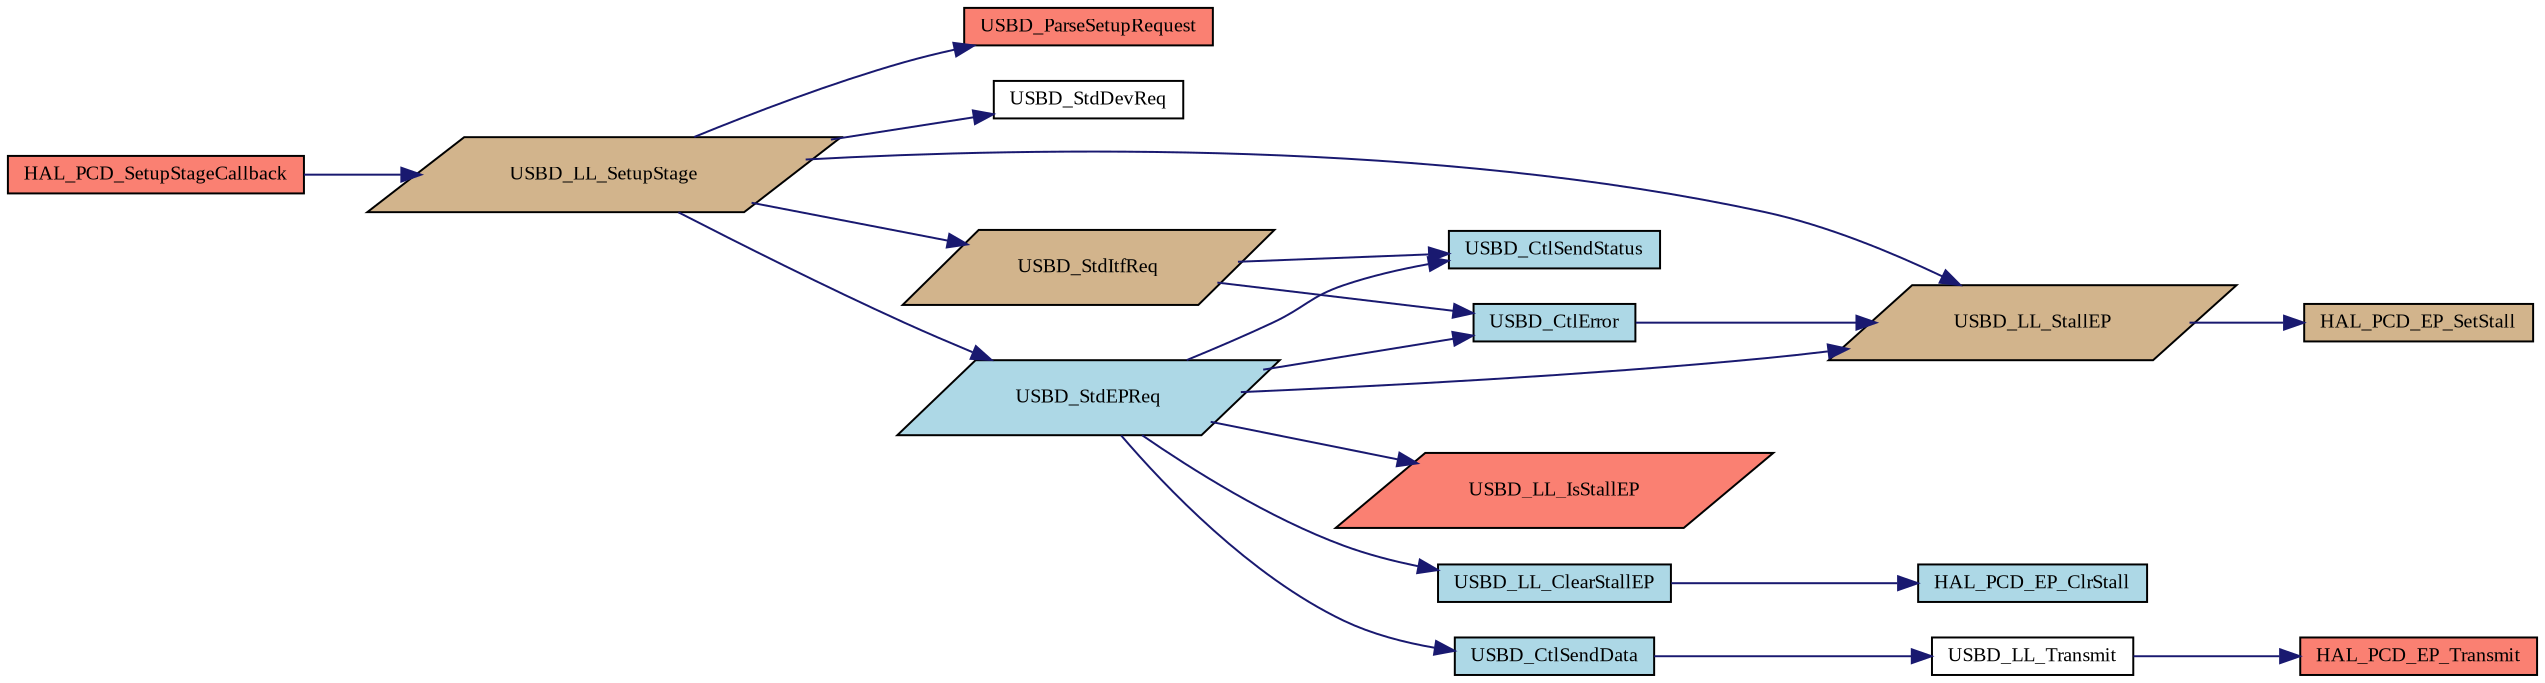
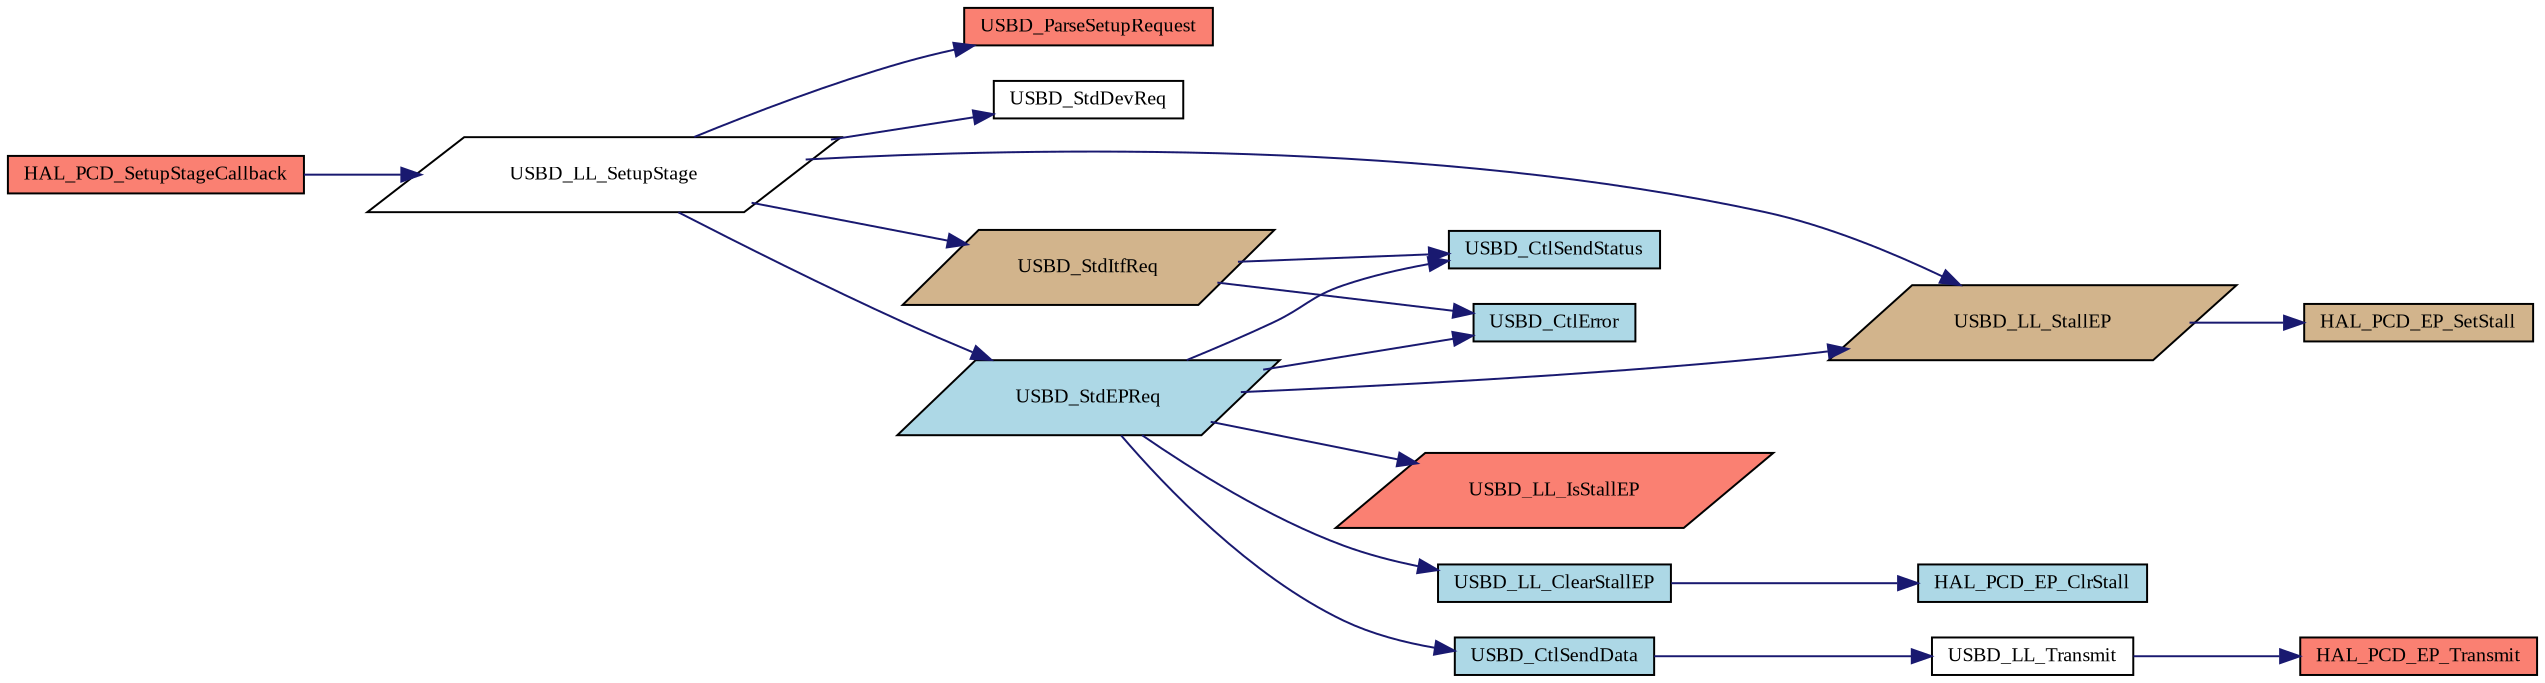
  digraph {
    fontname="Liberation Serif"
    rankdir=LR
    node [color=black fillcolor=lightblue fontname="Liberation Serif" fontsize=10 shape=box style=filled]
    edge [color=midnightblue fontname="Liberation Serif" fontsize=10 labelfontname=Helvetica labelfontsize=10 style=solid]
    n1 [fillcolor=salmon fontcolor=black height=0.2 label=HAL_PCD_SetupStageCallback width=0.4]
-   n2 [fillcolor=tan height=0.2 label=USBD_LL_SetupStage shape=parallelogram width=0.4]
+   n2 [fillcolor=white height=0.2 label=USBD_LL_SetupStage shape=parallelogram width=0.4]
    n3 [fillcolor=salmon height=0.2 label=USBD_ParseSetupRequest width=0.4]
    n4 [fillcolor=white height=0.2 label=USBD_StdDevReq width=0.4]
    n5 [fillcolor=tan height=0.2 label=USBD_StdItfReq shape=parallelogram width=0.4]
    n6 [fillcolor=tan height=0.2 label=USBD_LL_StallEP shape=parallelogram width=0.4]
    n7 [height=0.2 label=USBD_StdEPReq shape=parallelogram width=0.4]
    n8 [height=0.2 label=USBD_CtlSendStatus width=0.4]
    n9 [height=0.2 label=USBD_CtlError width=0.4]
    n10 [fillcolor=tan height=0.2 label=HAL_PCD_EP_SetStall width=0.4]
    n11 [height=0.2 label=USBD_LL_ClearStallEP width=0.4]
    n12 [fillcolor=salmon height=0.2 label=USBD_LL_IsStallEP shape=parallelogram width=0.4]
    n13 [height=0.2 label=USBD_CtlSendData width=0.4]
    n14 [fillcolor=white height=0.2 label=USBD_LL_Transmit width=0.4]
    n15 [fillcolor=salmon height=0.2 label=HAL_PCD_EP_Transmit width=0.4]
    n16 [height=0.2 label=HAL_PCD_EP_ClrStall width=0.4]
    n1 -> n2
    n2 -> n3
    n2 -> n4
    n2 -> n5
    n2 -> n6
    n2 -> n7
    n5 -> n8
    n5 -> n9
    n6 -> n10
    n7 -> n6
    n7 -> n8
    n7 -> n9
    n7 -> n11
    n7 -> n12
    n7 -> n13
-   n9 -> n6
    n11 -> n16
    n13 -> n14
    n14 -> n15
  }
